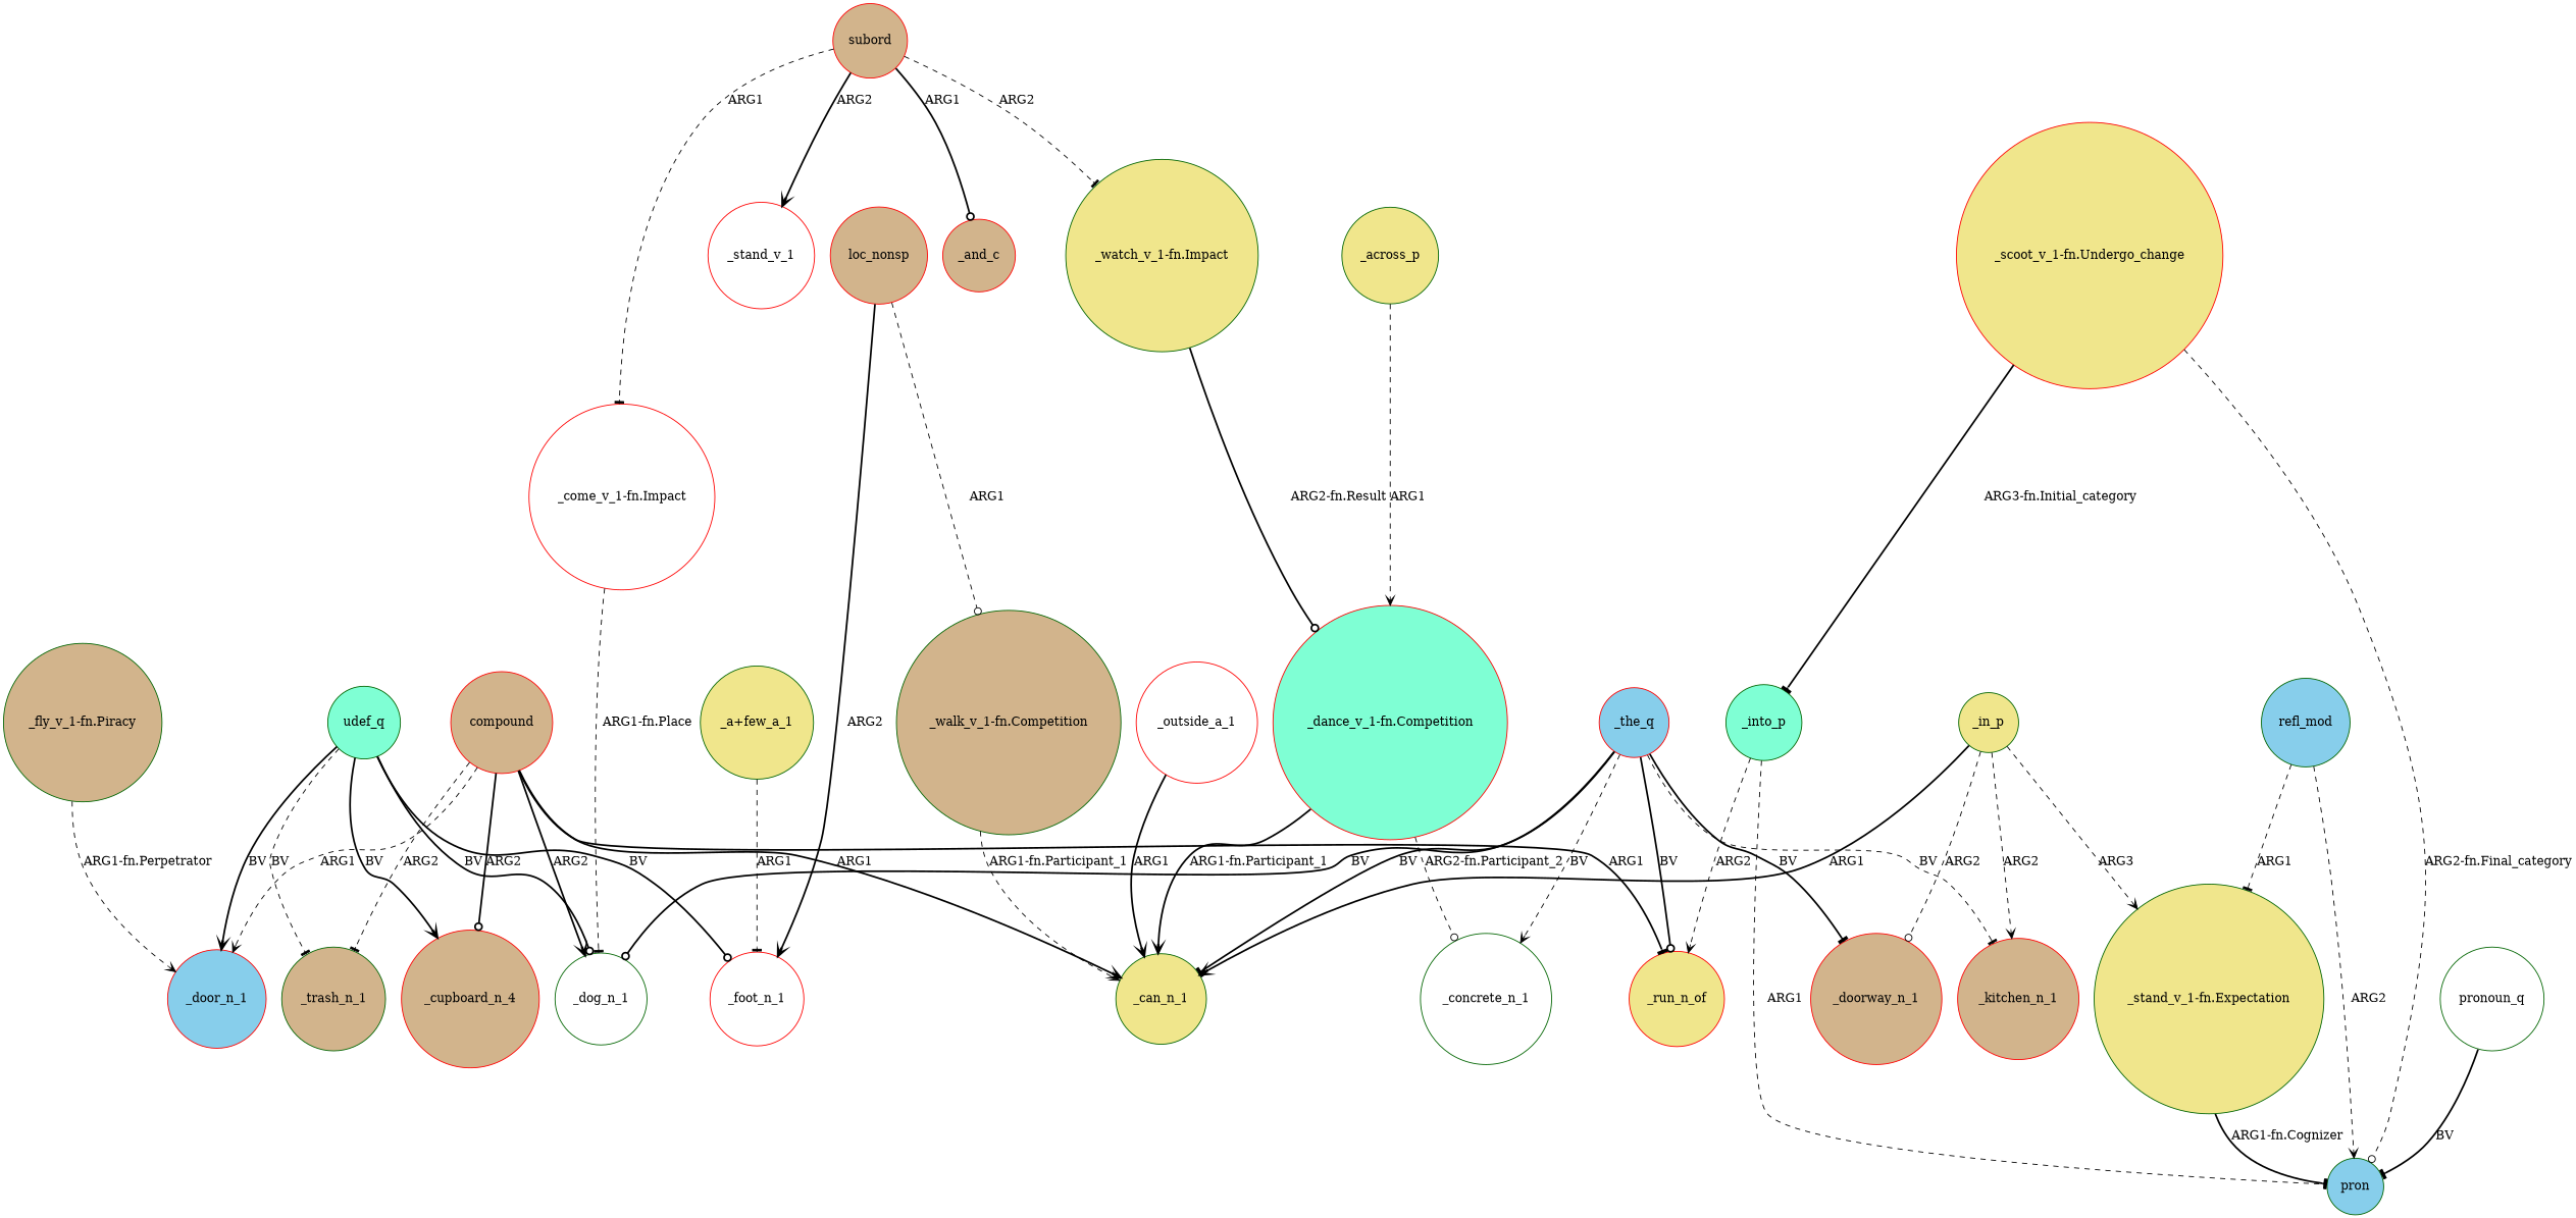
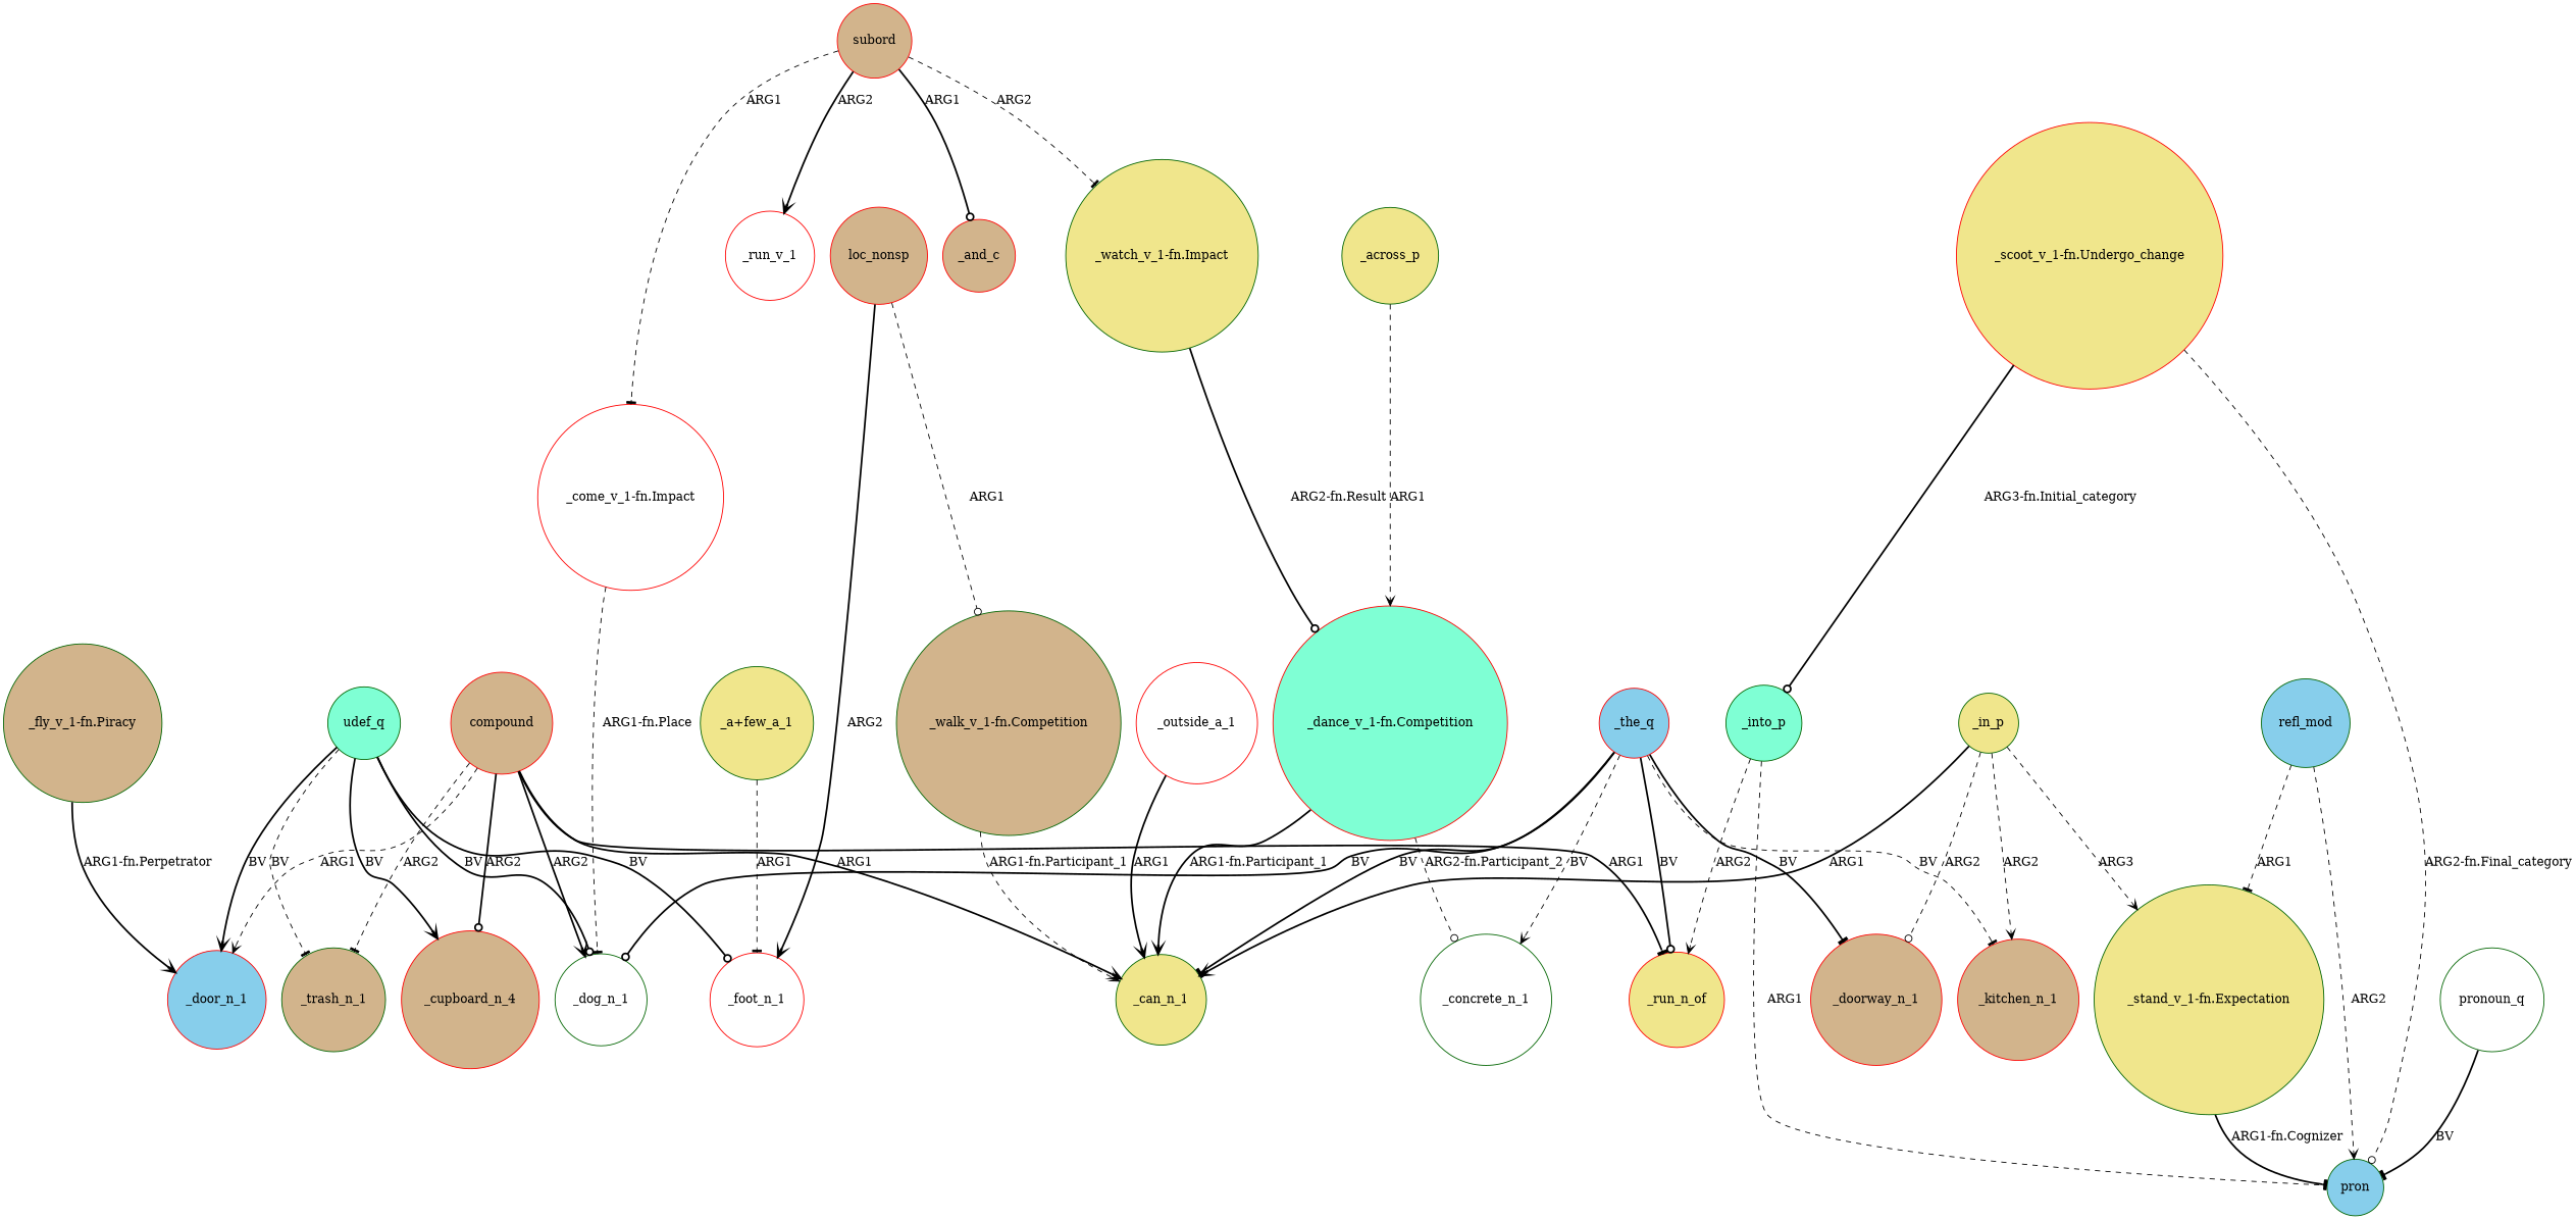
  digraph {
    node [color=darkgreen fillcolor=tan shape=circle style=filled]
    edge [arrowhead=vee style=dashed]
    udef_q [fillcolor=aquamarine]
    _trash_n_1
    _dog_n_1 [fillcolor=white]
    _door_n_1 [color=red fillcolor=skyblue]
    _foot_n_1 [color=red fillcolor=white]
    n6 [color=red label=_cupboard_n_4]
    subord [color=red]
    "_come_v_1-fn.Impact" [color=red fillcolor=white]
-   _run_v_1 [color=red fillcolor=white label=_stand_v_1]
+   _run_v_1 [color=red fillcolor=white]
    "_watch_v_1-fn.Impact" [fillcolor=khaki]
    _and_c [color=red]
    "_dance_v_1-fn.Competition" [color=red fillcolor=aquamarine]
    _in_p [fillcolor=khaki]
    _doorway_n_1 [color=red]
    "_stand_v_1-fn.Expectation" [fillcolor=khaki]
    _can_n_1 [fillcolor=khaki]
    _kitchen_n_1 [color=red]
    pron [fillcolor=skyblue]
    _concrete_n_1 [fillcolor=white]
    "_fly_v_1-fn.Piracy"
    _into_p [fillcolor=aquamarine]
    _run_n_of [color=red fillcolor=khaki]
    _the_q [color=red fillcolor=skyblue]
    compound [color=red]
    loc_nonsp [color=red]
    "_walk_v_1-fn.Competition"
    "_scoot_v_1-fn.Undergo_change" [color=red fillcolor=khaki]
    pronoun_q [fillcolor=white]
    refl_mod [fillcolor=skyblue]
    _across_p [fillcolor=khaki]
    _outside_a_1 [color=red fillcolor=white]
    "_a+few_a_1" [fillcolor=khaki]
    udef_q -> _trash_n_1 [arrowhead=tee label=BV]
    udef_q -> _dog_n_1 [arrowhead=odot label=BV style=bold]
    udef_q -> _door_n_1 [label=BV style=bold]
    udef_q -> _foot_n_1 [arrowhead=odot label=BV style=bold]
    udef_q -> n6 [label=BV style=bold]
    subord -> "_come_v_1-fn.Impact" [arrowhead=tee label=ARG1]
    subord -> _run_v_1 [label=ARG2 style=bold]
    subord -> "_watch_v_1-fn.Impact" [arrowhead=tee label=ARG2]
    subord -> _and_c [arrowhead=odot label=ARG1 style=bold]
    "_come_v_1-fn.Impact" -> _dog_n_1 [arrowhead=tee label="ARG1-fn.Place"]
    "_watch_v_1-fn.Impact" -> "_dance_v_1-fn.Competition" [arrowhead=odot label="ARG2-fn.Result" style=bold]
    "_dance_v_1-fn.Competition" -> _can_n_1 [label="ARG1-fn.Participant_1" style=bold]
    "_dance_v_1-fn.Competition" -> _concrete_n_1 [arrowhead=odot label="ARG2-fn.Participant_2"]
    _in_p -> _doorway_n_1 [arrowhead=odot label=ARG2]
    _in_p -> "_stand_v_1-fn.Expectation" [label=ARG3]
    _in_p -> _can_n_1 [label=ARG1 style=bold]
    _in_p -> _kitchen_n_1 [label=ARG2]
    "_stand_v_1-fn.Expectation" -> pron [arrowhead=tee label="ARG1-fn.Cognizer" style=bold]
-   "_fly_v_1-fn.Piracy" -> _door_n_1 [label="ARG1-fn.Perpetrator"]
+   "_fly_v_1-fn.Piracy" -> _door_n_1 [label="ARG1-fn.Perpetrator" style=bold]
    _into_p -> pron [arrowhead=tee label=ARG1]
    _into_p -> _run_n_of [label=ARG2]
    _the_q -> _dog_n_1 [arrowhead=odot label=BV style=bold]
    _the_q -> _doorway_n_1 [arrowhead=tee label=BV style=bold]
    _the_q -> _can_n_1 [arrowhead=tee label=BV style=bold]
    _the_q -> _kitchen_n_1 [arrowhead=tee label=BV]
    _the_q -> _concrete_n_1 [label=BV]
    _the_q -> _run_n_of [arrowhead=odot label=BV style=bold]
    compound -> _trash_n_1 [arrowhead=tee label=ARG2]
    compound -> _dog_n_1 [label=ARG2 style=bold]
    compound -> _door_n_1 [label=ARG1]
    compound -> n6 [arrowhead=odot label=ARG2 style=bold]
    compound -> _can_n_1 [label=ARG1 style=bold]
    compound -> _run_n_of [arrowhead=tee label=ARG1 style=bold]
    loc_nonsp -> _foot_n_1 [label=ARG2 style=bold]
    loc_nonsp -> "_walk_v_1-fn.Competition" [arrowhead=odot label=ARG1]
    "_walk_v_1-fn.Competition" -> _can_n_1 [label="ARG1-fn.Participant_1"]
    "_scoot_v_1-fn.Undergo_change" -> pron [arrowhead=odot label="ARG2-fn.Final_category"]
-   "_scoot_v_1-fn.Undergo_change" -> _into_p [arrowhead=tee label="ARG3-fn.Initial_category" style=bold]
+   "_scoot_v_1-fn.Undergo_change" -> _into_p [arrowhead=odot label="ARG3-fn.Initial_category" style=bold]
    pronoun_q -> pron [arrowhead=tee label=BV style=bold]
    refl_mod -> "_stand_v_1-fn.Expectation" [arrowhead=tee label=ARG1]
    refl_mod -> pron [label=ARG2]
    _across_p -> "_dance_v_1-fn.Competition" [label=ARG1]
    _outside_a_1 -> _can_n_1 [label=ARG1 style=bold]
    "_a+few_a_1" -> _foot_n_1 [arrowhead=tee label=ARG1]
  }
